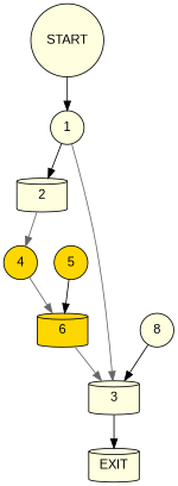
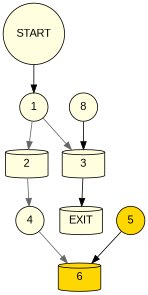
  digraph {
    fontname="Liberation Sans"
    node [fillcolor=lightyellow fontname="Liberation Sans" shape=circle style=filled]
    edge [color=black fontname="Liberation Sans"]
    n1 [label=START]
    1
    2 [shape=cylinder]
    3 [shape=cylinder]
    n5 [label=EXIT shape=cylinder]
-   4 [fillcolor=gold]
+   4
    6 [fillcolor=gold shape=cylinder]
    5 [fillcolor=gold]
    8
    n1 -> 1
-   1 -> 2
+   1 -> 2 [color=gray40]
    1 -> 3 [color=gray40]
    2 -> 4 [color=gray40]
    3 -> n5
    4 -> 6 [color=gray40]
-   6 -> 3 [color=gray40]
    5 -> 6
    8 -> 3
  }
